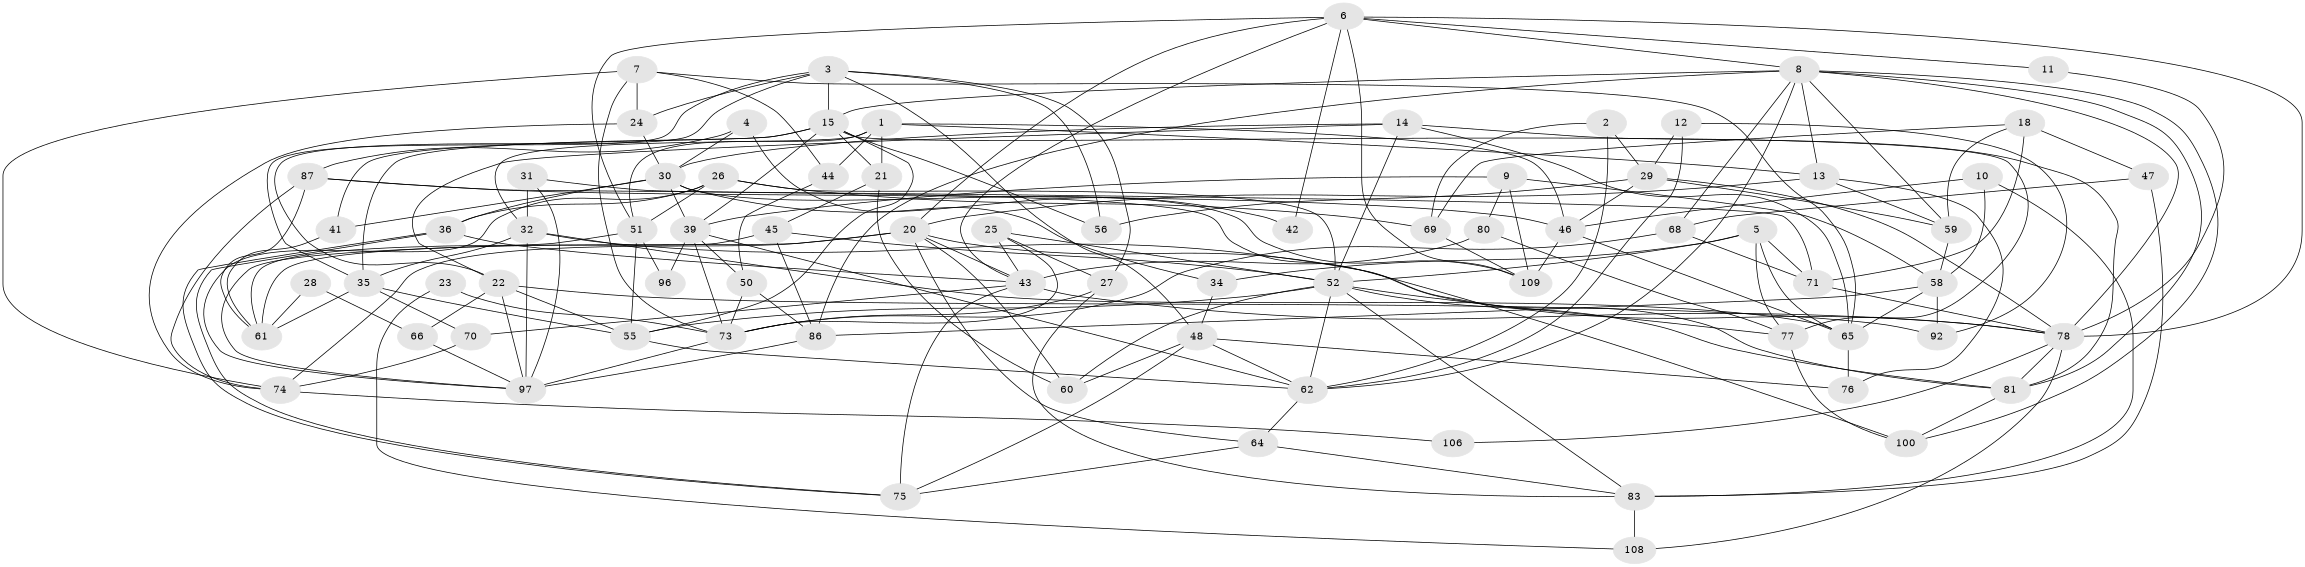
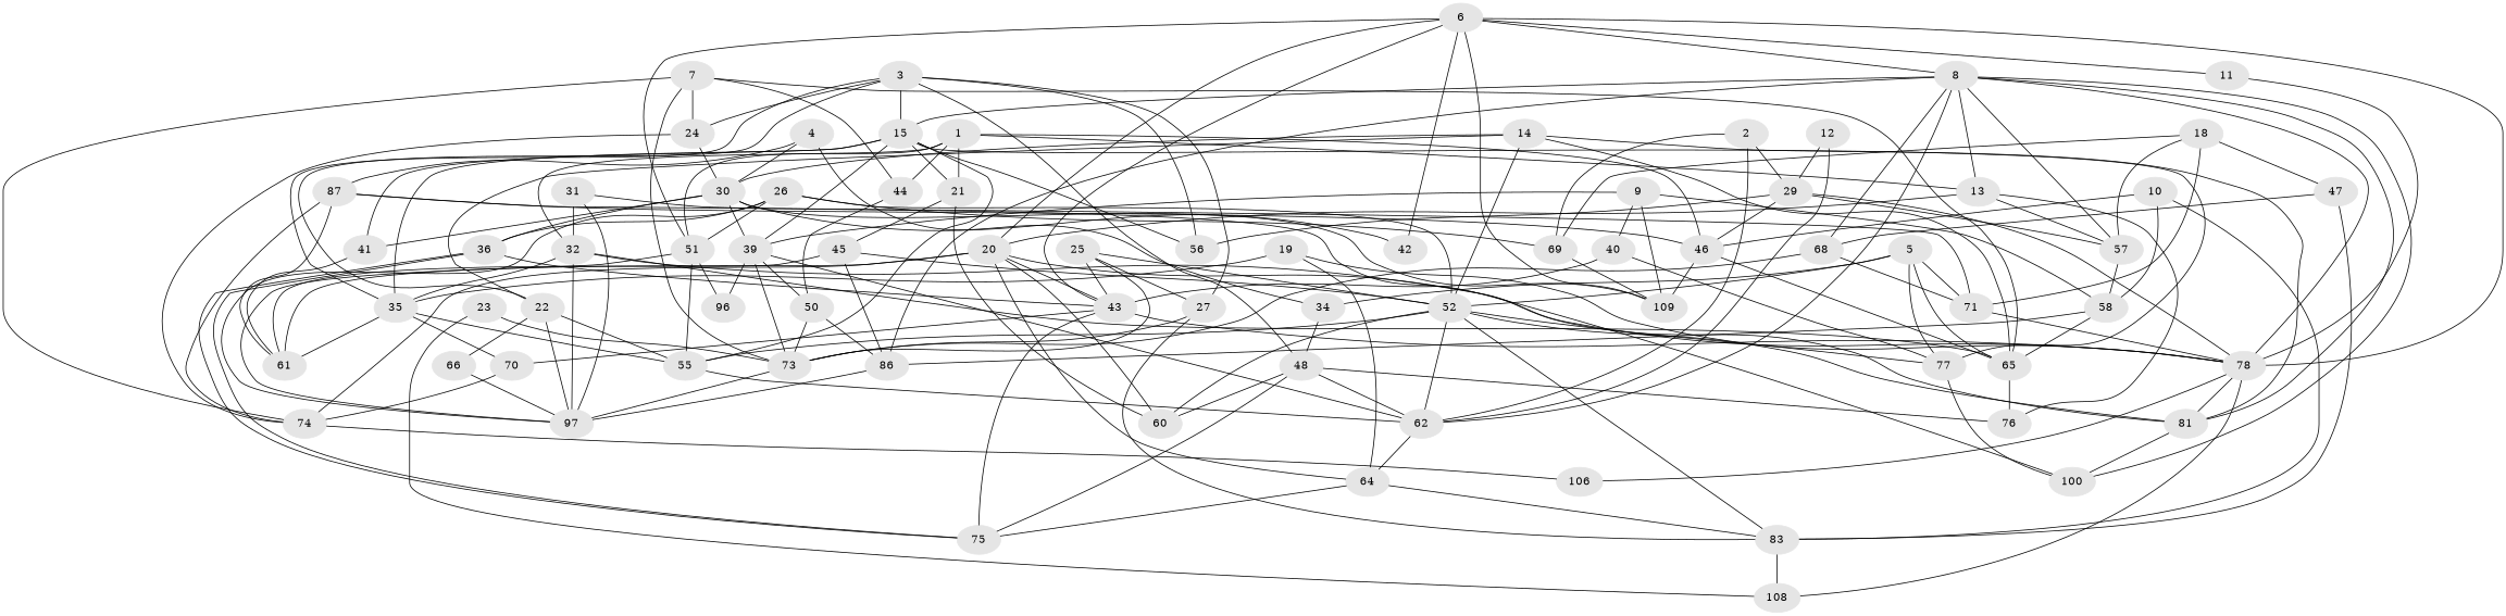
  graph {
    node [color=gray90 style=filled]
    1 [super="+98"]
    13 [super="+38"]
    21
    32
    44
    46 [super="+94"]
    51 [super="+120"]
    20 [super="+95"]
-   57 [super="+82" label=59]
+   57 [super="+82"]
    76
    60 [super="+63"]
    45
    35 [super="+122"]
    65 [super="+88"]
    78 [super="+119"]
    97 [super="+124"]
    50 [super="+90"]
    109
    55 [super="+79"]
    96
    29 [super="+93"]
    56
    2
    62 [super="+102"]
    69
    64 [super="+99"]
    3 [super="+16"]
    15 [super="+110"]
    22 [super="+53"]
    24 [super="+118"]
    27 [super="+107"]
    48 [super="+80"]
    77 [super="+123"]
    39 [super="+117"]
    41
-   92
    66
    30 [super="+33"]
    74 [super="+87"]
    73
    83 [super="+114"]
    61 [super="+101"]
    70
    75 [super="+111"]
    n45 [label=87]
    4
    34
    71
    42
    36 [super="+72"]
    5 [super="+37"]
    52 [super="+89"]
    81 [super="+84"]
    100
    6 [super="+67"]
    8 [super="+113"]
    11
    43 [super="+116"]
    68
    86 [super="+91"]
    108
    106
    7 [super="+115"]
    58 [super="+85"]
    9
-   40 [label=80]
+   40
    10
    12 [super="+112"]
    14 [super="+105"]
    18 [super="+54"]
    47 [super="+121"]
+   19 [super="+49"]
    23
    25
    26
-   28
    31 [super="+104"]
    1 -- 13
    1 -- 21
    1 -- 32
    1 -- 44
    1 -- 46
    1 -- 51
    13 -- 20
    13 -- 57
    13 -- 76
    21 -- 60
    21 -- 45
    32 -- 35
    32 -- 65
    32 -- 78
    32 -- 97
    44 -- 50
    46 -- 65
    46 -- 109
    51 -- 97
    51 -- 55
    51 -- 96
    20 -- 60
    20 -- 64
    20 -- 74
    20 -- 61
    20 -- 81
    20 -- 43
    57 -- 58 [weight=2]
    45 -- 61
    45 -- 52
    45 -- 86
    35 -- 55
    35 -- 61
    35 -- 70
    65 -- 76
    78 -- 81
    78 -- 108
    78 -- 106
    50 -- 73
    50 -- 86
    55 -- 62
    29 -- 46
    29 -- 57
    29 -- 78
    29 -- 56
    2 -- 29
    2 -- 62
    2 -- 69
    62 -- 64
    69 -- 109
    64 -- 83
    64 -- 75
    3 -- 35
    3 -- 56
    3 -- 15 [weight=2]
    3 -- 22
    3 -- 24 [weight=2]
    3 -- 27
    3 -- 48
    15 -- 21
    15 -- 35
    15 -- 55
    15 -- 56
    15 -- 77
    15 -- 39
    15 -- 41
    22 -- 97
    22 -- 55
-   22 -- 92
    22 -- 66
    24 -- 30
    24 -- 74
    27 -- 73
    27 -- 83
    48 -- 76
    48 -- 60
    48 -- 62
    48 -- 75
    77 -- 100
    39 -- 50 [weight=2]
    39 -- 96
    39 -- 62
    39 -- 73
    41 -- 61
    66 -- 97
    30 -- 109
    30 -- 39
    30 -- 41
    30 -- 42
    30 -- 36
    74 -- 106
    73 -- 97
    83 -- 108
    70 -- 74
    n45 -- 46
    n45 -- 74
    n45 -- 61
    n45 -- 71
    4 -- 30
    4 -- n45
    4 -- 34
    34 -- 48
    71 -- 78
    36 -- 75
    36 -- 75
    36 -- 43
    5 -- 65
    5 -- 77
    5 -- 34
    5 -- 71
    5 -- 52
    52 -- 60
    52 -- 55
    52 -- 62
    52 -- 77
    52 -- 83
    52 -- 81
    81 -- 100
    6 -- 51
    6 -- 20
    6 -- 78
    6 -- 109
    6 -- 42
    6 -- 8
    6 -- 11
    6 -- 43
    8 -- 13
    8 -- 57
    8 -- 78
    8 -- 62
    8 -- 15
    8 -- 81
    8 -- 100
    8 -- 68
    8 -- 86
    11 -- 78
    43 -- 78
    43 -- 70
    43 -- 75
    68 -- 73
    68 -- 71
    86 -- 97
    7 -- 44
    7 -- 65
    7 -- 24
    7 -- 74
    7 -- 73
    58 -- 65
-   58 -- 92
    58 -- 86
    9 -- 109
    9 -- 39
    9 -- 58
    9 -- 40
    40 -- 77
    40 -- 43
    10 -- 46
    10 -- 83
    10 -- 58
    12 -- 29
    12 -- 62
-   12 -- 92
    14 -- 65
    14 -- 22
    14 -- 30
    14 -- 52
    14 -- 81
    18 -- 57
    18 -- 69
    18 -- 71
    18 -- 47
    47 -- 83
    47 -- 68
+   19 -- 35
+   19 -- 78
+   19 -- 64
    23 -- 73
    23 -- 108
    25 -- 27
    25 -- 73
    25 -- 52
    25 -- 43
    26 -- 51
    26 -- 97
    26 -- 69
    26 -- 36
    26 -- 52
-   28 -- 66
-   28 -- 61
    31 -- 32
    31 -- 97
    31 -- 100
  }
